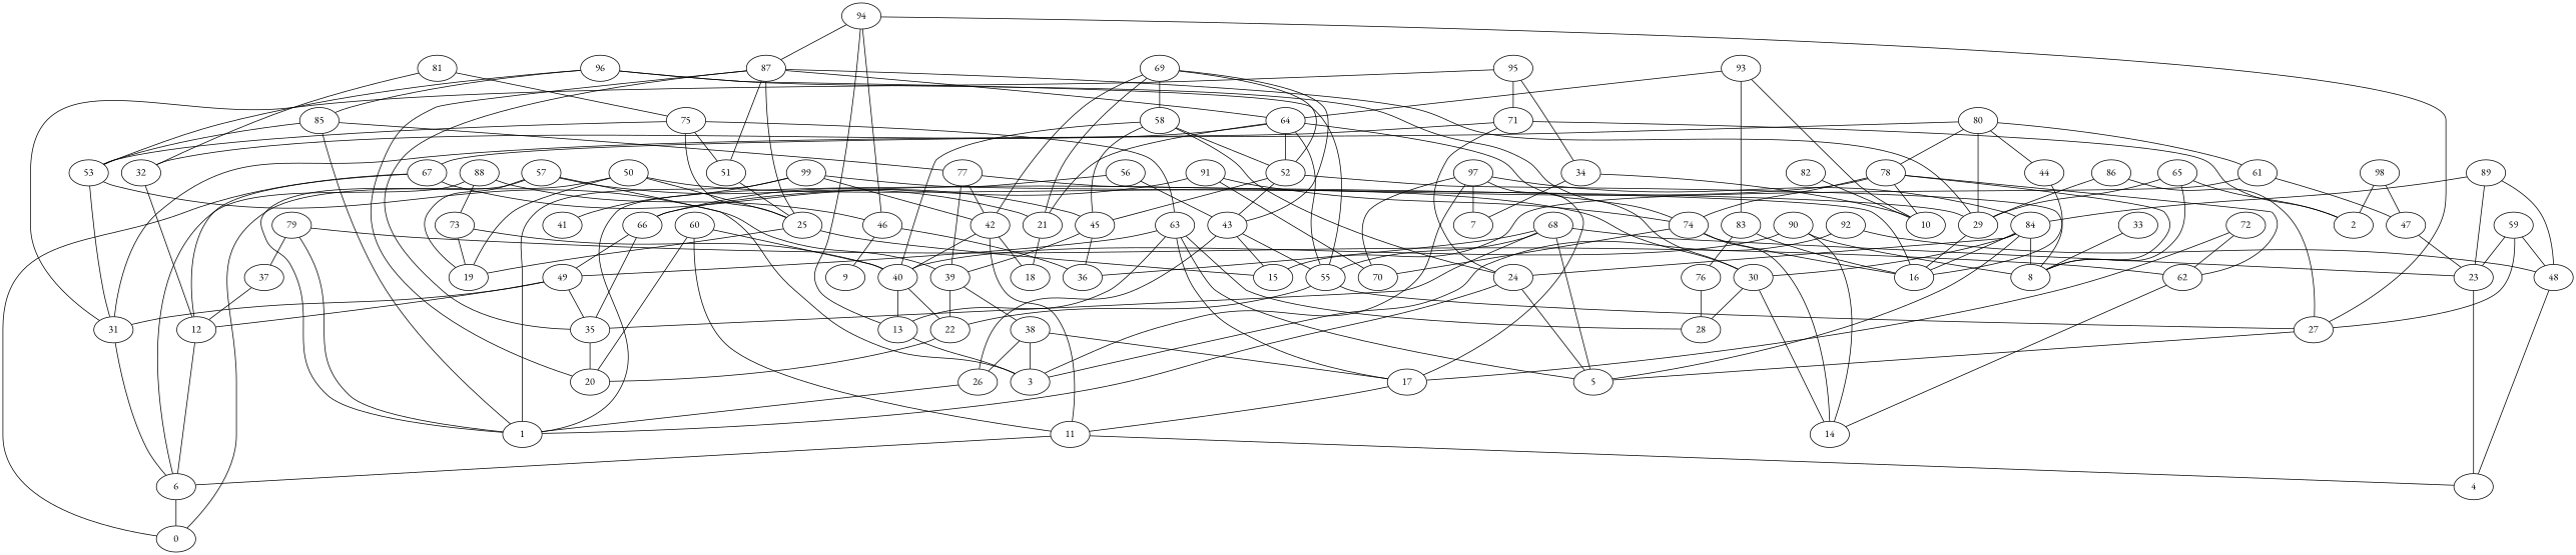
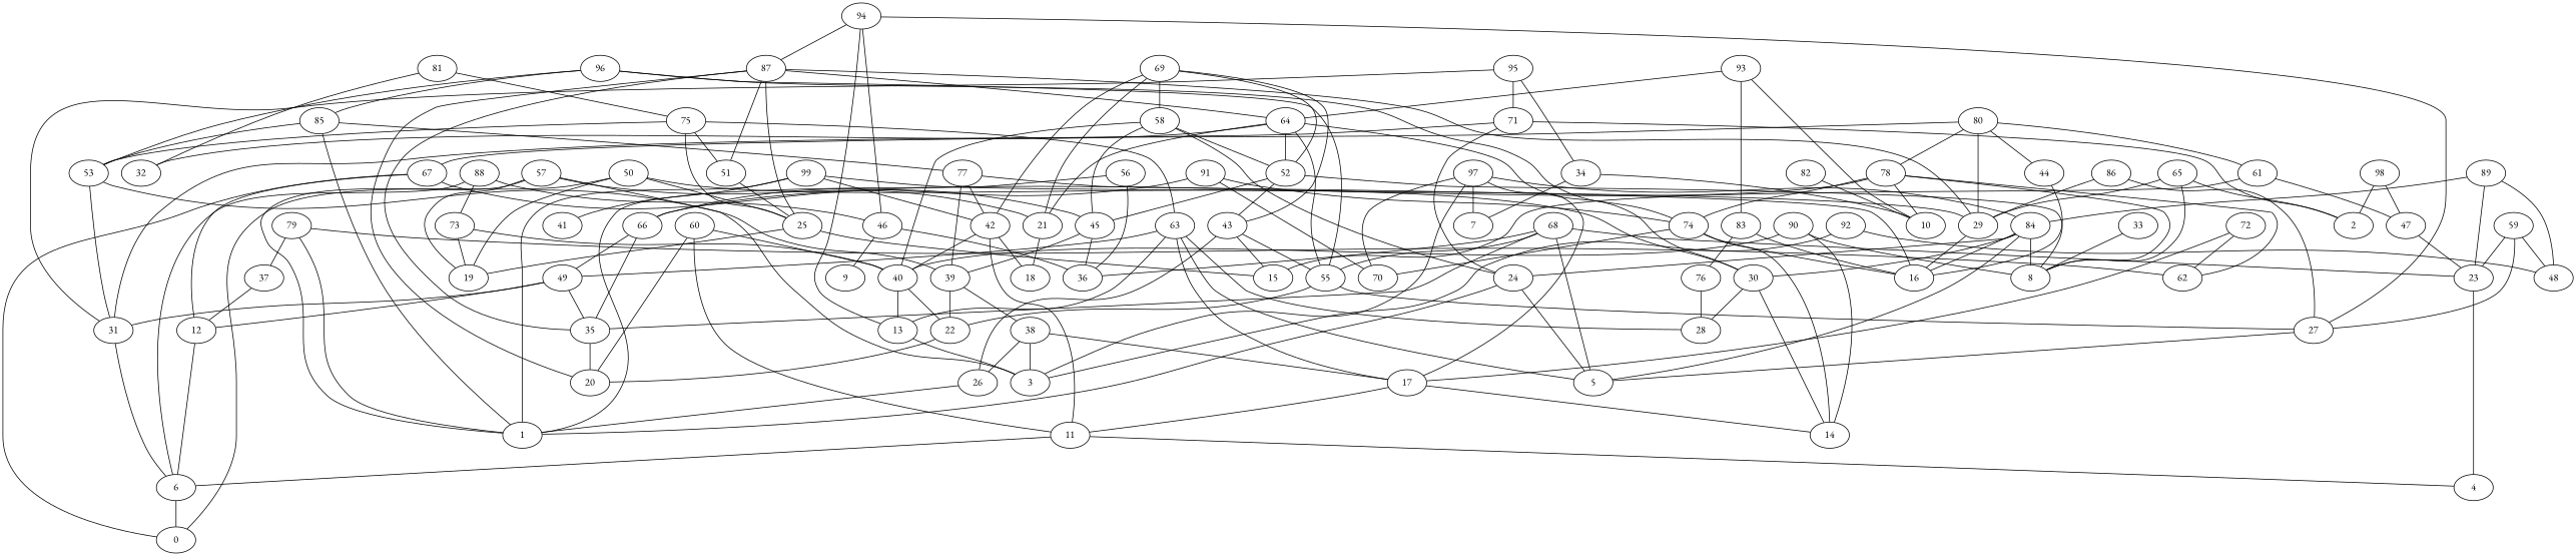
  graph {
    fontname="EB Garamond"
    node [fontname="EB Garamond"]
    edge [fontname="EB Garamond"]
    6
    0
    11
    4
    12
    13
    3
    17
    14
    21
    18
    22
    20
    23
    24
    1
    5
    25
    15
    19
    26
    27
    29
    16
    30
    28
    31
    32
    33
    8
    34
    7
    10
    35
    37
    38
    39
    40
    42
    43
    55
    44
    45
    36
    46
    9
    47
    48
    49
    50
    51
    52
    53
    56
    57
    58
    59
    60
    61
    63
    64
    65
    2
    66
    67
    68
    69
    71
    72
    62
    73
    74
    70
    75
    76
    77
    78
    79
    80
    81
    82
    83
    84
    85
    86
    87
    88
    89
    90
    91
    92
    93
    94
    95
    96
    97
    98
    99
    41
    6 -- 0
    11 -- 6
    11 -- 4
    12 -- 6
    13 -- 3
    17 -- 11
-   62 -- 14
+   17 -- 14
    21 -- 18
    22 -- 20
    23 -- 4
    24 -- 1
    24 -- 5
    25 -- 15
    25 -- 19
    26 -- 1
    27 -- 5
    29 -- 16
    30 -- 14
    30 -- 28
    31 -- 6
-   32 -- 12
    33 -- 8
    34 -- 7
    34 -- 10
    35 -- 20
    37 -- 12
    38 -- 3
    38 -- 17
    38 -- 26
    39 -- 22
    39 -- 38
    40 -- 13
    40 -- 22
    42 -- 11
    42 -- 18
    42 -- 40
    43 -- 15
    43 -- 26
    43 -- 55
    55 -- 22
    55 -- 27
    44 -- 16
    45 -- 39
    45 -- 36
    46 -- 36
    46 -- 9
    47 -- 23
-   48 -- 4
    49 -- 12
    49 -- 31
    49 -- 35
    50 -- 0
    50 -- 25
    50 -- 19
    50 -- 30
    51 -- 25
    52 -- 8
    52 -- 43
    52 -- 45
    53 -- 31
    53 -- 39
    56 -- 1
-   56 -- 43
+   56 -- 36
    57 -- 3
    57 -- 21
    57 -- 1
    57 -- 19
    58 -- 24
    58 -- 40
    58 -- 45
    58 -- 52
    59 -- 23
    59 -- 27
    59 -- 48
    60 -- 11
    60 -- 20
    60 -- 40
    61 -- 15
    61 -- 47
    63 -- 13
    63 -- 17
    63 -- 5
    63 -- 28
    63 -- 49
    64 -- 21
    64 -- 30
    64 -- 32
    64 -- 55
    64 -- 52
    65 -- 29
    65 -- 8
    65 -- 2
    66 -- 35
    66 -- 49
    67 -- 0
    67 -- 12
    67 -- 45
    68 -- 23
    68 -- 5
    68 -- 35
    68 -- 55
    68 -- 36
    69 -- 21
    69 -- 42
    69 -- 43
    69 -- 52
    69 -- 58
    71 -- 24
    71 -- 2
    71 -- 67
    72 -- 17
    72 -- 62
    73 -- 19
    73 -- 40
    74 -- 14
    74 -- 16
    74 -- 70
    75 -- 25
    75 -- 51
    75 -- 53
    75 -- 63
    76 -- 28
    77 -- 16
    77 -- 39
    77 -- 42
    78 -- 8
    78 -- 10
    78 -- 66
    78 -- 62
    78 -- 74
    79 -- 1
    79 -- 37
    79 -- 62
    80 -- 29
    80 -- 31
    80 -- 44
    80 -- 61
    80 -- 78
    81 -- 32
    81 -- 75
    82 -- 10
    83 -- 16
    83 -- 76
    84 -- 24
    84 -- 5
    84 -- 16
    84 -- 30
    84 -- 8
    85 -- 1
    85 -- 53
    85 -- 77
    86 -- 27
    86 -- 29
    87 -- 20
    87 -- 25
    87 -- 29
    87 -- 35
    87 -- 51
    87 -- 64
    88 -- 6
    88 -- 46
    88 -- 73
    89 -- 23
    89 -- 48
    89 -- 84
    90 -- 14
    90 -- 8
    90 -- 40
    91 -- 66
    91 -- 74
    91 -- 70
    92 -- 3
    92 -- 48
    93 -- 10
    93 -- 64
    93 -- 83
    94 -- 13
    94 -- 27
    94 -- 46
    94 -- 87
    95 -- 31
    95 -- 34
    95 -- 71
    96 -- 55
    96 -- 53
    96 -- 74
    96 -- 85
    97 -- 3
    97 -- 17
    97 -- 7
    97 -- 70
    97 -- 84
    98 -- 47
    98 -- 2
    99 -- 1
    99 -- 29
    99 -- 42
    99 -- 41
  }
